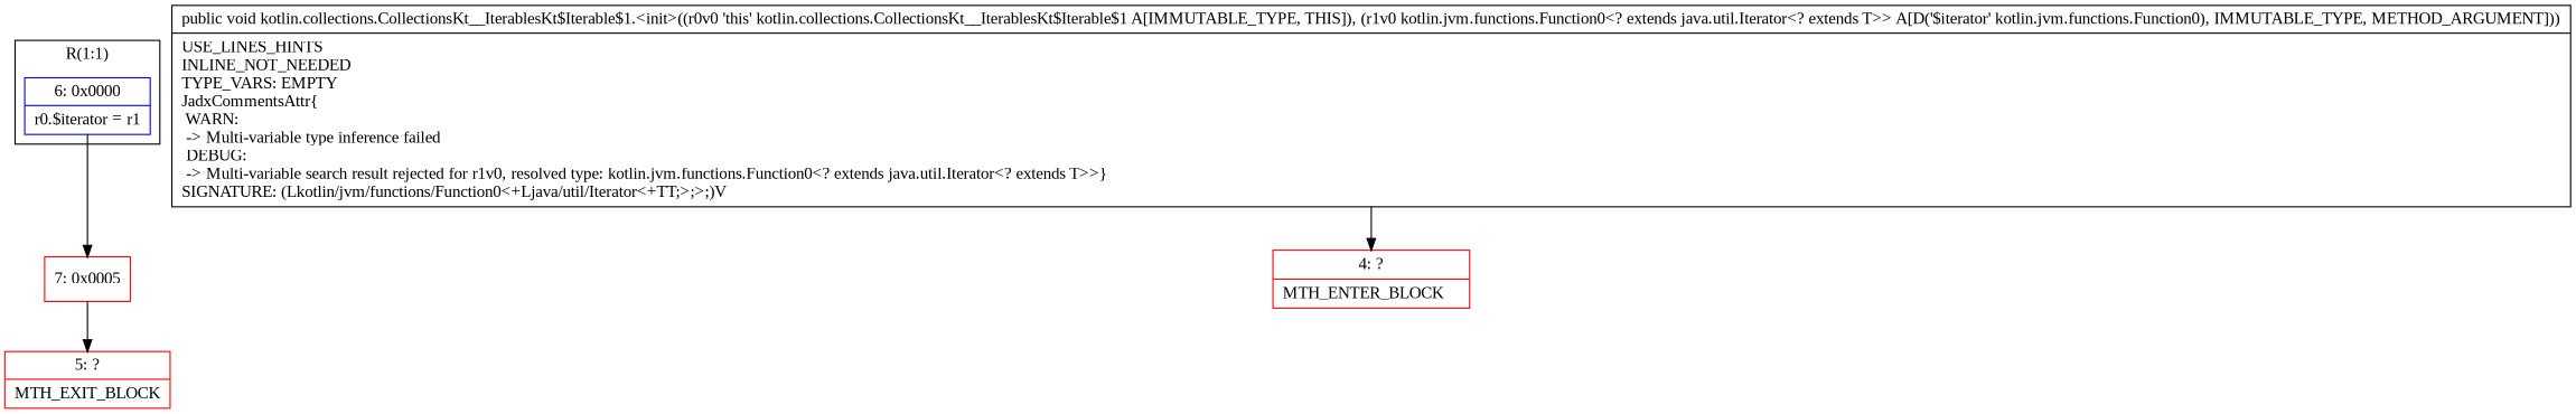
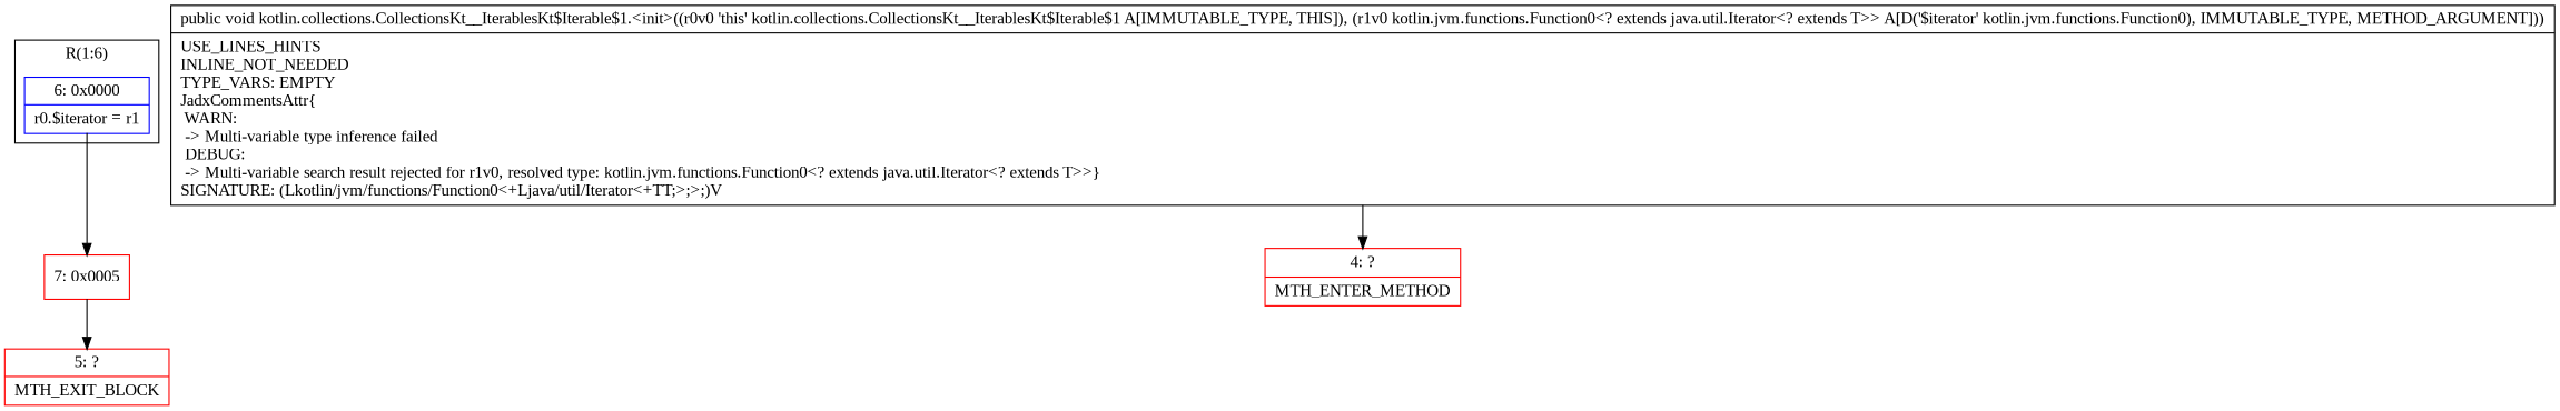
  digraph {
    fontname="Liberation Serif"
    node [color=red fontname="Liberation Serif" shape=record]
    edge [fontname="Liberation Serif"]
    n1 [color=blue label="{6\:\ 0x0000|r0.$iterator = r1\l}"]
    n2 [label="{7\:\ 0x0005}"]
    n3 [label="{5\:\ ?|MTH_EXIT_BLOCK\l}"]
-   n4 [label="{4\:\ ?|MTH_ENTER_BLOCK\l}"]
+   n4 [label="{4\:\ ?|MTH_ENTER_METHOD\l}"]
    n5 [label="{public void kotlin.collections.CollectionsKt__IterablesKt$Iterable$1.\<init\>((r0v0 'this' kotlin.collections.CollectionsKt__IterablesKt$Iterable$1 A[IMMUTABLE_TYPE, THIS]), (r1v0 kotlin.jvm.functions.Function0\<? extends java.util.Iterator\<? extends T\>\> A[D('$iterator' kotlin.jvm.functions.Function0), IMMUTABLE_TYPE, METHOD_ARGUMENT]))  | USE_LINES_HINTS\lINLINE_NOT_NEEDED\lTYPE_VARS: EMPTY\lJadxCommentsAttr\{\l WARN: \l \-\> Multi\-variable type inference failed\l DEBUG: \l \-\> Multi\-variable search result rejected for r1v0, resolved type: kotlin.jvm.functions.Function0\<? extends java.util.Iterator\<? extends T\>\>\}\lSIGNATURE: (Lkotlin\/jvm\/functions\/Function0\<+Ljava\/util\/Iterator\<+TT;\>;\>;)V\l}" color=""]
    subgraph cluster_1 {
-     label="R(1:1)"
+     label="R(1:6)"
      n1
    }
    n1 -> n2
    n2 -> n3
    n5 -> n4
  }
